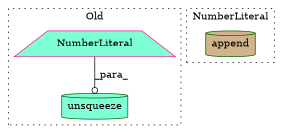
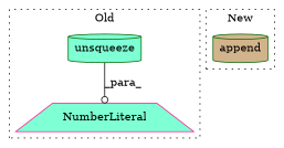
  digraph {
    node [a=32 shape=cylinder style=filled fillcolor=aquamarine color=darkgreen]
    n1 [l="10,1" label=unsqueeze s="17454,17465"]
    n2 [a=34 l=1 label=NumberLiteral s=17464 shape=trapezium color=deeppink]
    n3 [l="7,1" label=append s="17810,17838" fillcolor=tan]
    subgraph cluster_1 {
      label=Old
      style=dotted
      n1
      n2
    }
    subgraph cluster_2 {
-     label=NumberLiteral
+     label=New
      style=dotted
      n3
    }
-   n2 -> n1 [label=_para_ arrowhead=odot]
+   n1 -> n2 [label=_para_ arrowhead=odot]
  }
